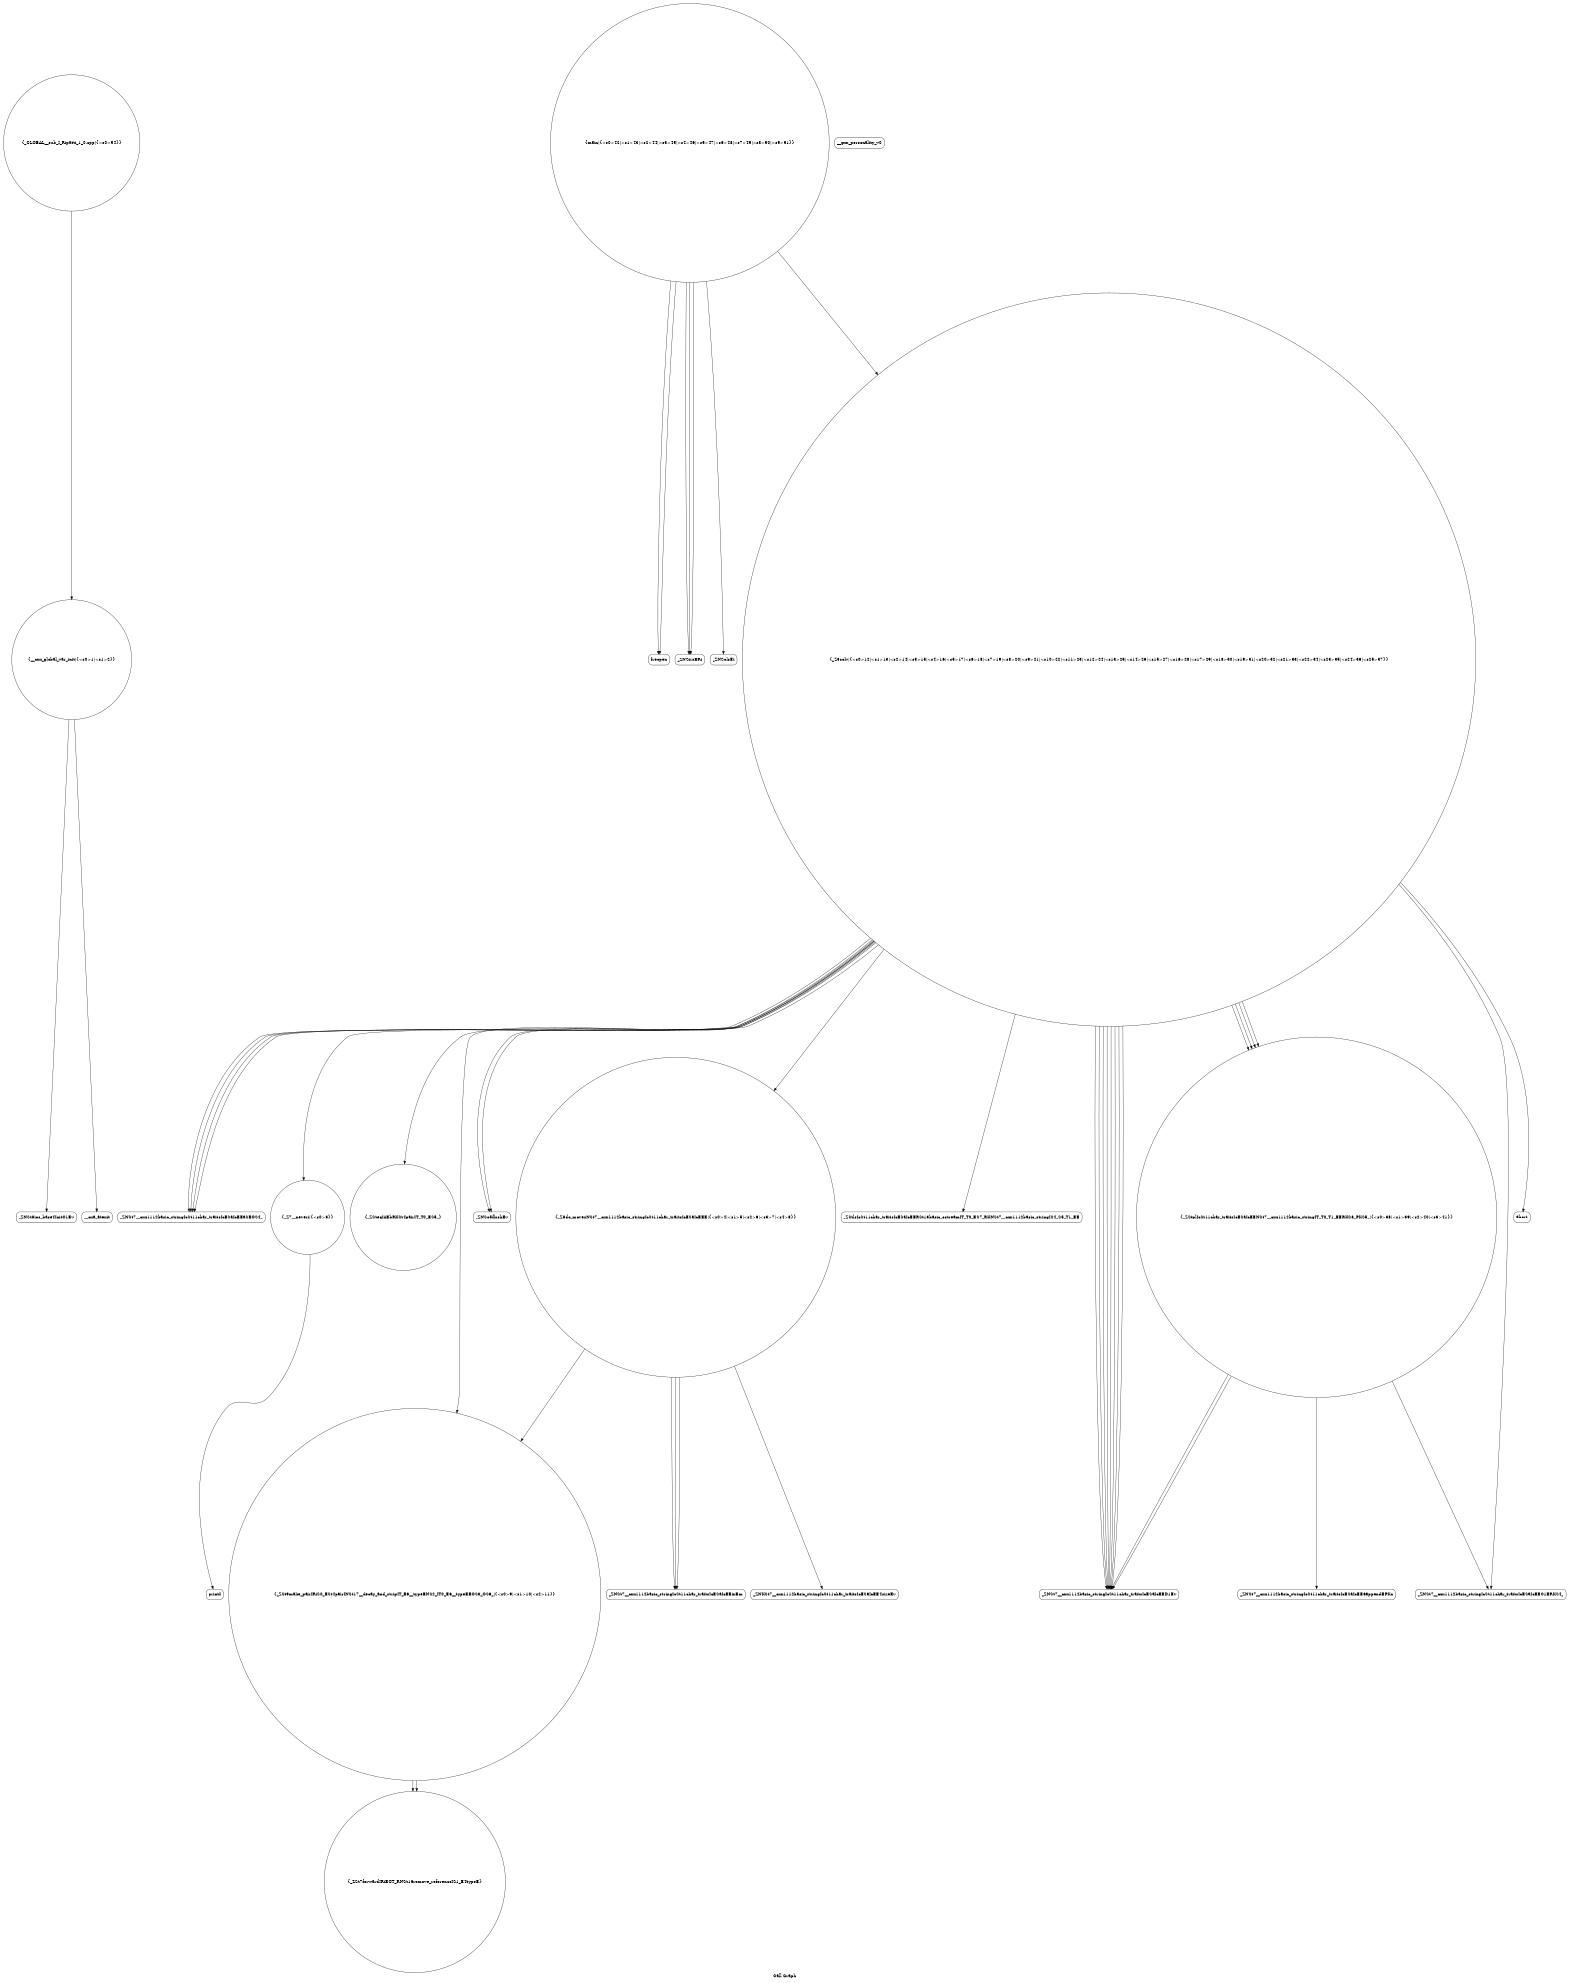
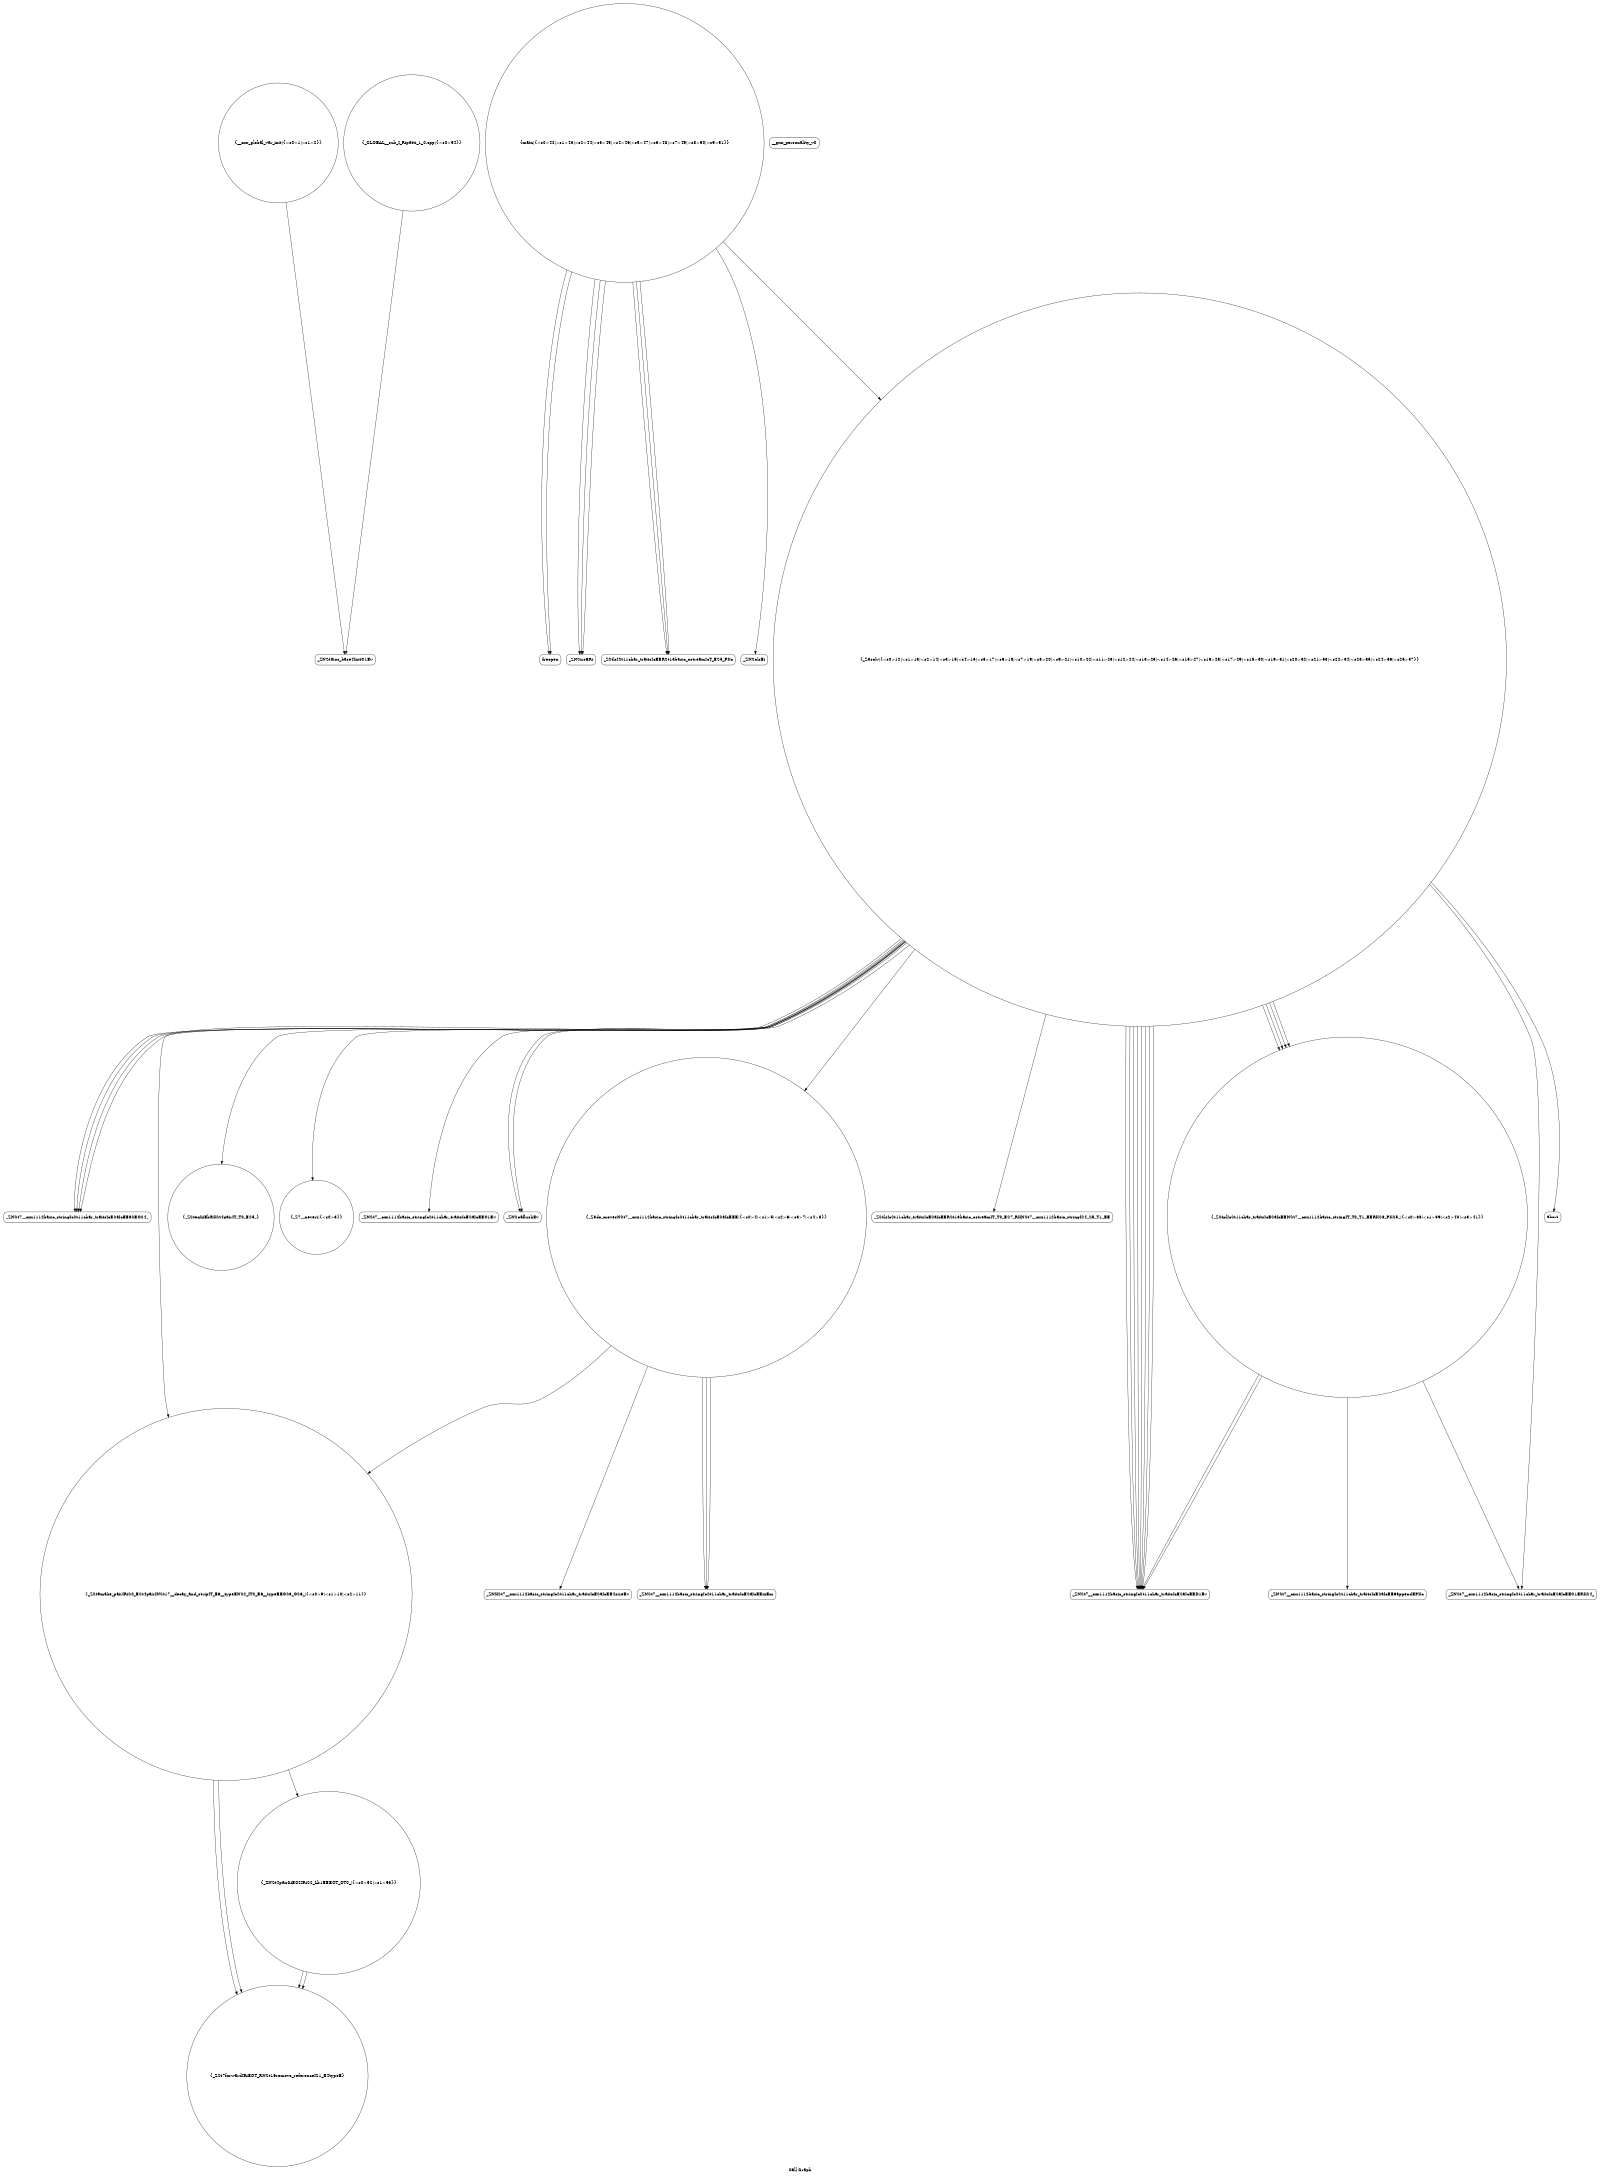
  digraph {
    label="Call Graph"
    node [shape=Mrecord]
    edge [color=black tailport=s0]
    n1 [label="{__cxx_global_var_init|{<s0>1|<s1>2}}" shape=circle]
    n2 [label="{_ZNSt8ios_base4InitC1Ev}"]
-   n3 [label="{__cxa_atexit}"]
    n4 [label="{_ZSt7forwardIRiEOT_RNSt16remove_referenceIS1_E4typeE}" shape=circle]
    n5 [label="{_ZNKSt7__cxx1112basic_stringIcSt11char_traitsIcESaIcEE4sizeEv}"]
    n6 [label="{_ZNSt7__cxx1112basic_stringIcSt11char_traitsIcESaIcEEaSEOS4_}"]
    n7 [label="{main|{<s0>42|<s1>43|<s2>44|<s3>45|<s4>46|<s5>47|<s6>48|<s7>49|<s8>50|<s9>51}}" shape=circle]
    n8 [label="{freopen}"]
    n9 [label="{_ZNSirsERi}"]
+   n10 [label="{_ZStlsISt11char_traitsIcEERSt13basic_ostreamIcT_ES5_PKc}"]
    n11 [label="{_ZNSolsEi}"]
    n12 [label="{_Z3solv|{<s0>12|<s1>13|<s2>14|<s3>15|<s4>16|<s5>17|<s6>18|<s7>19|<s8>20|<s9>21|<s10>22|<s11>23|<s12>24|<s13>25|<s14>26|<s15>27|<s16>28|<s17>29|<s18>30|<s19>31|<s20>32|<s21>33|<s22>34|<s23>35|<s24>36|<s25>37}}" shape=circle]
    n13 [label="{_ZSt9make_pairIRiS0_ESt4pairINSt17__decay_and_stripIT_E6__typeENS2_IT0_E6__typeEEOS3_OS6_|{<s0>9|<s1>10|<s2>11}}" shape=circle]
    n14 [label="{_ZSteqIiiEbRKSt4pairIT_T0_ES5_}" shape=circle]
    n15 [label="{_Z7__neveri|{<s0>3}}" shape=circle]
+   n16 [label="{_ZNSt7__cxx1112basic_stringIcSt11char_traitsIcESaIcEEC1Ev}"]
    n17 [label="{_ZNSo5flushEv}"]
    n18 [label="{_Z8do_movesNSt7__cxx1112basic_stringIcSt11char_traitsIcESaIcEEE|{<s0>4|<s1>5|<s2>6|<s3>7|<s4>8}}" shape=circle]
    n19 [label="{_ZStlsIcSt11char_traitsIcESaIcEERSt13basic_ostreamIT_T0_ES7_RKNSt7__cxx1112basic_stringIS4_S5_T1_EE}"]
    n20 [label="{_ZNSt7__cxx1112basic_stringIcSt11char_traitsIcESaIcEED1Ev}"]
    n21 [label="{_ZStplIcSt11char_traitsIcESaIcEENSt7__cxx1112basic_stringIT_T0_T1_EERKS8_PKS5_|{<s0>38|<s1>39|<s2>40|<s3>41}}" shape=circle]
    n22 [label="{_ZNSt7__cxx1112basic_stringIcSt11char_traitsIcESaIcEEC1ERKS4_}"]
    n23 [label="{abort}"]
-   n25 [label="{printf}"]
+   n24 [label="{_ZNSt4pairIiiEC2IRiS2_Lb1EEEOT_OT0_|{<s0>52|<s1>53}}" shape=circle]
    n26 [label="{_ZNSt7__cxx1112basic_stringIcSt11char_traitsIcESaIcEEixEm}"]
    n27 [label="{_ZNSt7__cxx1112basic_stringIcSt11char_traitsIcESaIcEE6appendEPKc}"]
    n28 [label="{__gxx_personality_v0}"]
    n29 [label="{_GLOBAL__sub_I_Ripatti_1_0.cpp|{<s0>54}}" shape=circle]
    n1 -> n2
-   n1 -> n3 [tailport=s1]
    n7 -> n8
    n7 -> n8 [tailport=s1]
    n7 -> n9 [tailport=s2]
    n7 -> n9 [tailport=s3]
    n7 -> n9 [tailport=s4]
+   n7 -> n10 [tailport=s5]
+   n7 -> n10 [tailport=s7]
+   n7 -> n10 [tailport=s9]
    n7 -> n11 [tailport=s6]
    n7 -> n12 [tailport=s8]
    n12 -> n6 [tailport=s2]
    n12 -> n6 [tailport=s5]
    n12 -> n6 [tailport=s8]
    n12 -> n6 [tailport=s11]
    n12 -> n13 [tailport=s13]
    n12 -> n14 [tailport=s16]
    n12 -> n15 [tailport=s18]
+   n12 -> n16
    n12 -> n17 [tailport=s19]
    n12 -> n17 [tailport=s20]
    n12 -> n18 [tailport=s15]
    n12 -> n19 [tailport=s23]
    n12 -> n20 [tailport=s3]
    n12 -> n20 [tailport=s6]
    n12 -> n20 [tailport=s9]
    n12 -> n20 [tailport=s12]
    n12 -> n20 [tailport=s17]
    n12 -> n20 [tailport=s22]
    n12 -> n20 [tailport=s24]
    n12 -> n20 [tailport=s25]
    n12 -> n21 [tailport=s1]
    n12 -> n21 [tailport=s4]
    n12 -> n21 [tailport=s7]
    n12 -> n21 [tailport=s10]
    n12 -> n22 [tailport=s14]
    n12 -> n23 [tailport=s21]
    n13 -> n4
    n13 -> n4 [tailport=s1]
-   n15 -> n25
+   n13 -> n24 [tailport=s2]
    n18 -> n5
    n18 -> n13 [tailport=s4]
    n18 -> n26 [tailport=s1]
    n18 -> n26 [tailport=s2]
    n18 -> n26 [tailport=s3]
    n21 -> n20 [tailport=s2]
    n21 -> n20 [tailport=s3]
    n21 -> n22
    n21 -> n27 [tailport=s1]
-   n29 -> n1
+   n24 -> n4
+   n24 -> n4 [tailport=s1]
+   n29 -> n2
  }
